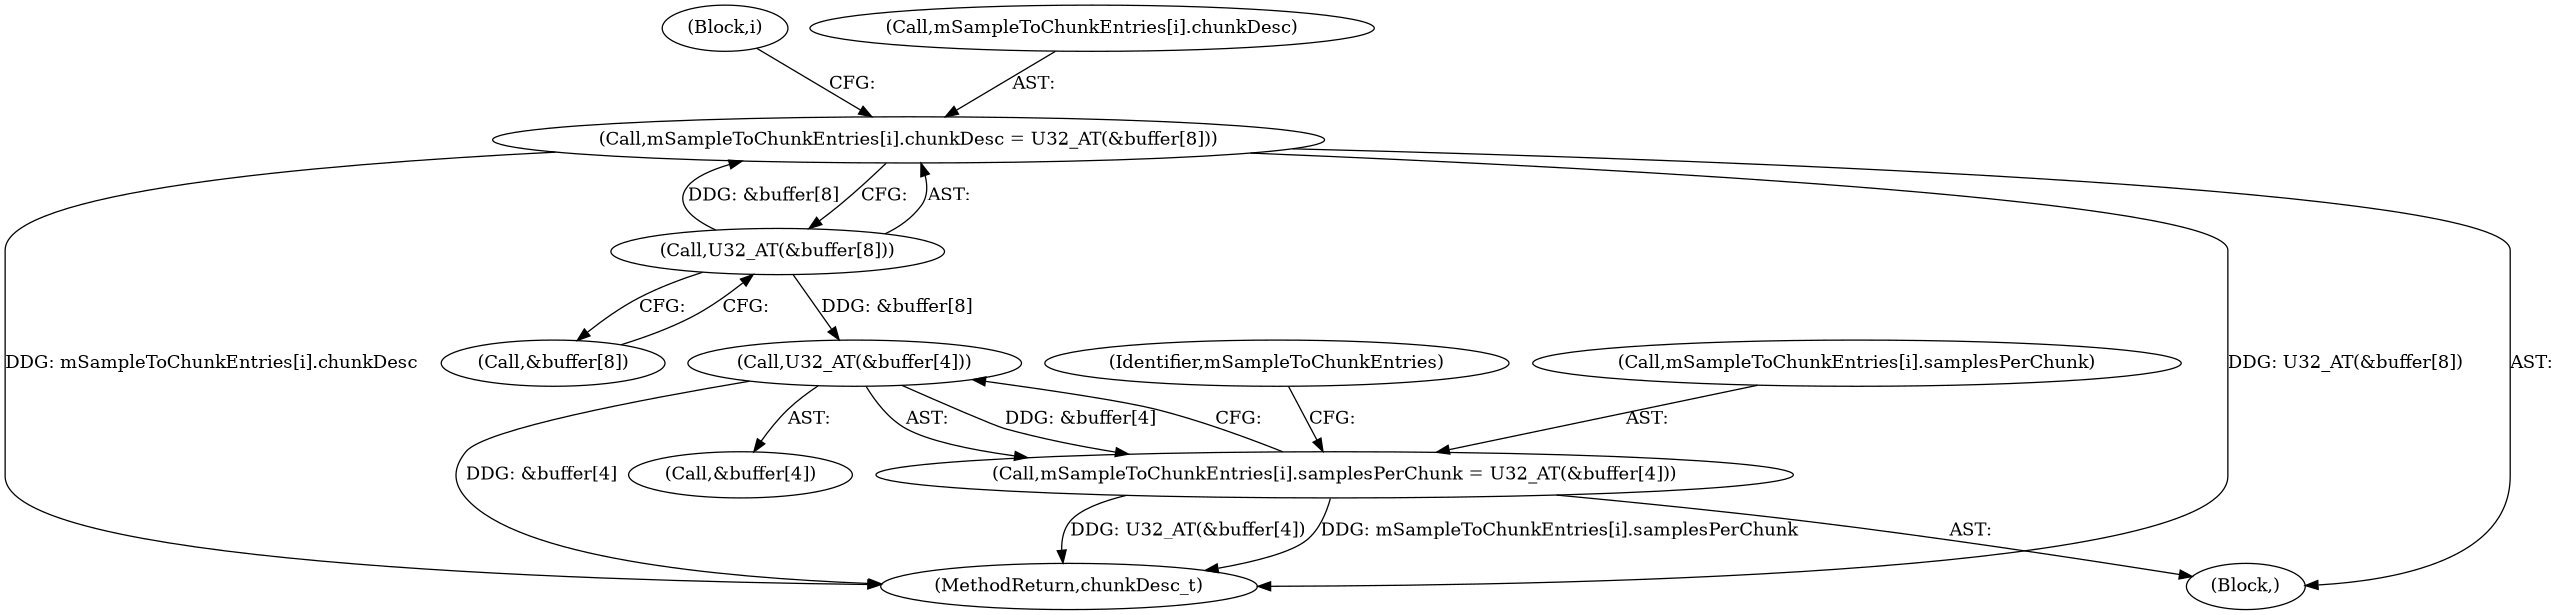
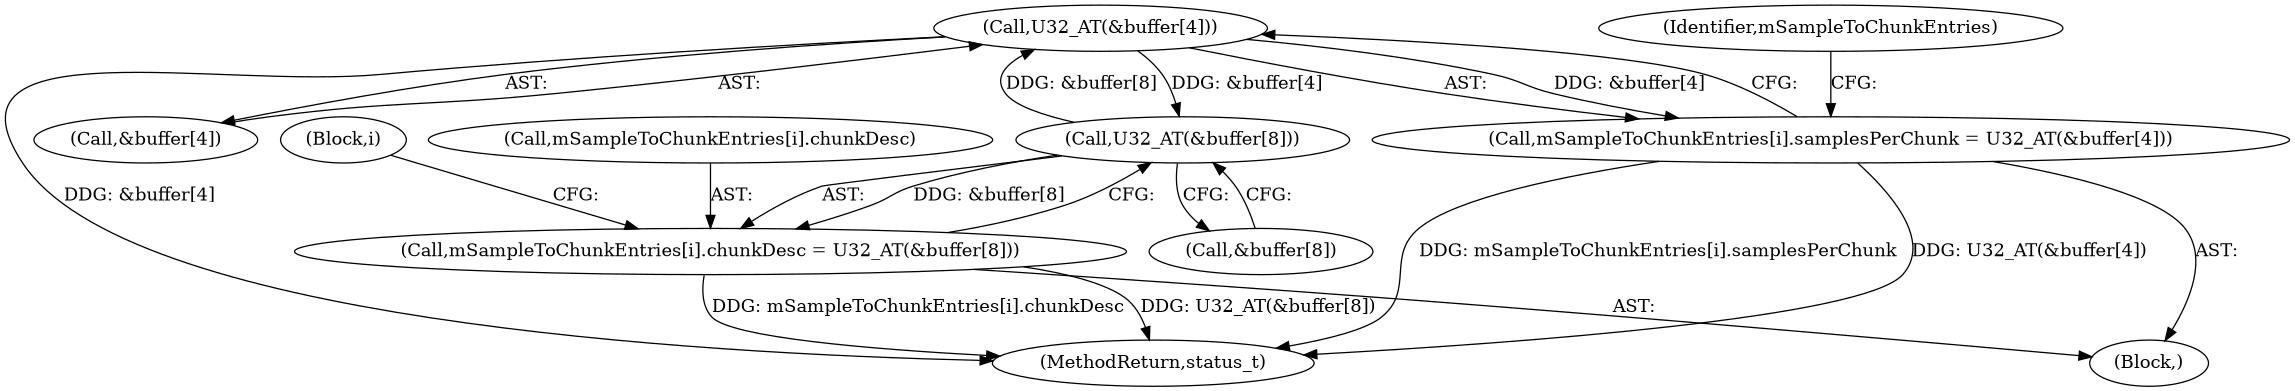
  digraph {
    n1 [label="(Call,U32_AT(&buffer[4]))"]
    n2 [label="(Call,U32_AT(&buffer[8]))"]
    n3 [label="(Call,mSampleToChunkEntries[i].samplesPerChunk = U32_AT(&buffer[4]))"]
    n4 [label="(Call,&buffer[4])"]
-   n5 [label="(MethodReturn,chunkDesc_t)"]
+   n5 [label="(MethodReturn,status_t)"]
    n6 [label="(Call,mSampleToChunkEntries[i].chunkDesc = U32_AT(&buffer[8]))"]
    n7 [label="(Call,&buffer[8])"]
    n8 [label="(Block,)"]
    n9 [label="(Block,i)"]
-   n10 [label="(Call,mSampleToChunkEntries[i].samplesPerChunk)"]
    n11 [label="(Call,mSampleToChunkEntries[i].chunkDesc)"]
    n12 [label="(Identifier,mSampleToChunkEntries)"]
+   n1 -> n2 [label="DDG: &buffer[4]"]
    n1 -> n3 [label="AST: "]
    n1 -> n3 [label="DDG: &buffer[4]"]
    n1 -> n4 [label="AST: "]
    n1 -> n5 [label="DDG: &buffer[4]"]
    n2 -> n1 [label="DDG: &buffer[8]"]
    n2 -> n6 [label="AST: "]
    n2 -> n6 [label="DDG: &buffer[8]"]
    n2 -> n7 [label="CFG: "]
    n3 -> n1 [label="CFG: "]
    n3 -> n5 [label="DDG: U32_AT(&buffer[4])"]
    n3 -> n5 [label="DDG: mSampleToChunkEntries[i].samplesPerChunk"]
    n3 -> n8 [label="AST: "]
+   n4 -> n1 [label="AST: "]
    n6 -> n2 [label="CFG: "]
    n6 -> n5 [label="DDG: mSampleToChunkEntries[i].chunkDesc"]
    n6 -> n5 [label="DDG: U32_AT(&buffer[8])"]
    n6 -> n8 [label="AST: "]
    n7 -> n2 [label="CFG: "]
    n9 -> n6 [label="CFG: "]
-   n10 -> n3 [label="AST: "]
    n11 -> n6 [label="AST: "]
    n12 -> n3 [label="CFG: "]
  }
